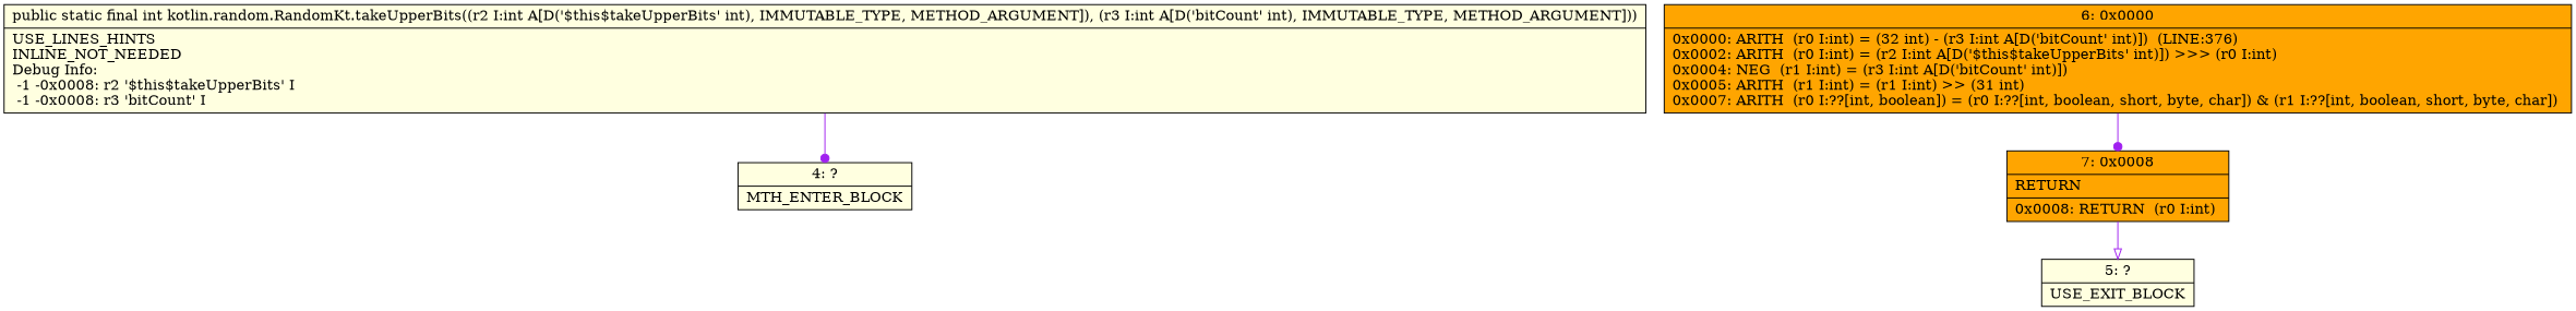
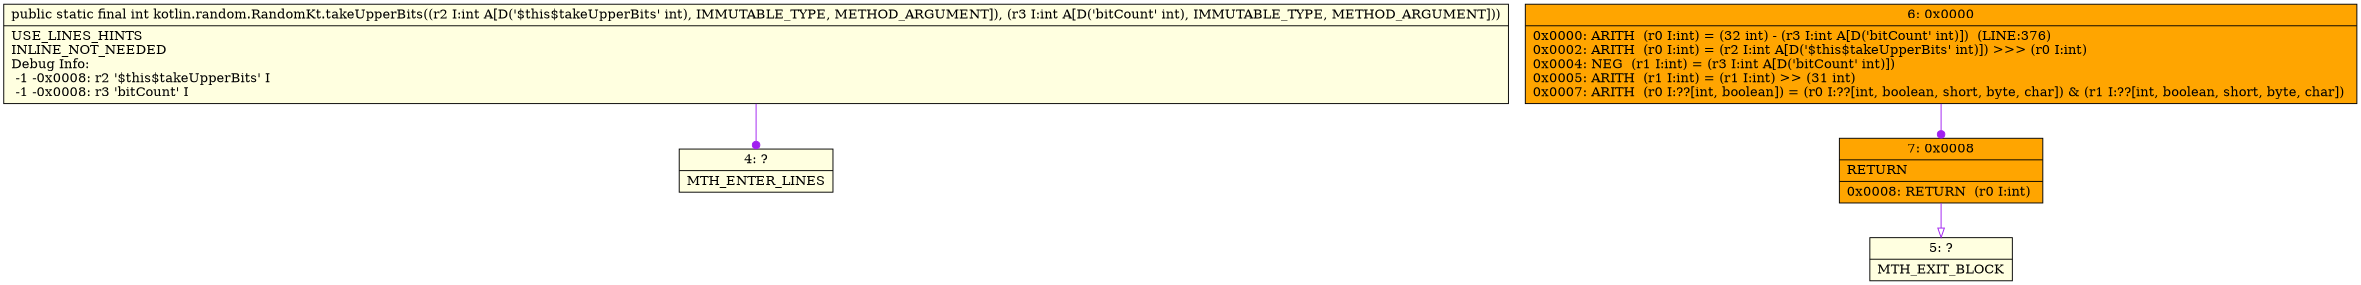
  digraph {
    node [fillcolor=lightyellow shape=record style=filled]
    edge [arrowhead=dot color=purple]
-   n1 [label="{4\:\ ?|MTH_ENTER_BLOCK\l}"]
+   n1 [label="{4\:\ ?|MTH_ENTER_LINES\l}"]
    n2 [fillcolor=orange label="{6\:\ 0x0000|0x0000: ARITH  (r0 I:int) = (32 int) \- (r3 I:int A[D('bitCount' int)])  (LINE:376)\l0x0002: ARITH  (r0 I:int) = (r2 I:int A[D('$this$takeUpperBits' int)]) \>\>\> (r0 I:int) \l0x0004: NEG  (r1 I:int) = (r3 I:int A[D('bitCount' int)]) \l0x0005: ARITH  (r1 I:int) = (r1 I:int) \>\> (31 int) \l0x0007: ARITH  (r0 I:??[int, boolean]) = (r0 I:??[int, boolean, short, byte, char]) & (r1 I:??[int, boolean, short, byte, char]) \l}"]
    n3 [fillcolor=orange label="{7\:\ 0x0008|RETURN\l|0x0008: RETURN  (r0 I:int) \l}"]
-   n4 [label="{5\:\ ?|USE_EXIT_BLOCK\l}"]
+   n4 [label="{5\:\ ?|MTH_EXIT_BLOCK\l}"]
    n5 [label="{public static final int kotlin.random.RandomKt.takeUpperBits((r2 I:int A[D('$this$takeUpperBits' int), IMMUTABLE_TYPE, METHOD_ARGUMENT]), (r3 I:int A[D('bitCount' int), IMMUTABLE_TYPE, METHOD_ARGUMENT]))  | USE_LINES_HINTS\lINLINE_NOT_NEEDED\lDebug Info:\l  \-1 \-0x0008: r2 '$this$takeUpperBits' I\l  \-1 \-0x0008: r3 'bitCount' I\l}"]
    n2 -> n3
    n3 -> n4 [arrowhead=onormal]
    n5 -> n1
  }
